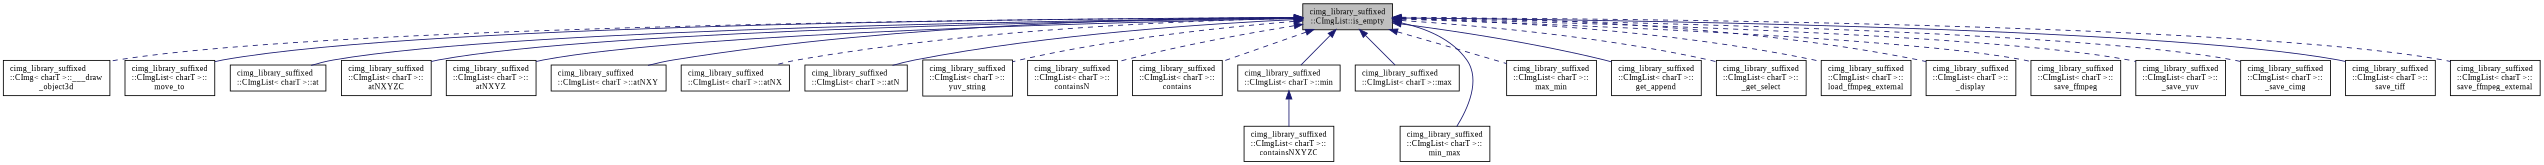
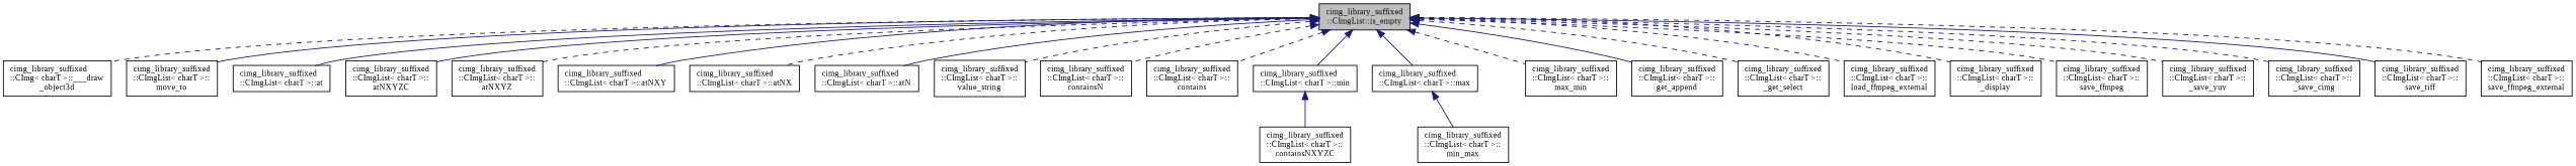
  digraph {
    fontname="Liberation Serif"
    rankdir=TB
    node [color=black fillcolor=white fontname="Liberation Serif" fontsize=10 shape=record style=filled]
    edge [color=midnightblue dir=back fontname="Liberation Serif" fontsize=10 labelfontname=Helvetica labelfontsize=10 style=dashed]
    n1 [fillcolor=grey75 fontcolor=black height=0.2 label="cimg_library_suffixed\l::CImgList::is_empty" width=0.4]
    n2 [height=0.2 label="cimg_library_suffixed\l::CImg\< charT \>::___draw\l_object3d" width=0.4]
    n3 [height=0.2 label="cimg_library_suffixed\l::CImgList\< charT \>::\lmove_to" width=0.4]
    n4 [height=0.2 label="cimg_library_suffixed\l::CImgList\< charT \>::at" width=0.4]
    n5 [height=0.2 label="cimg_library_suffixed\l::CImgList\< charT \>::\latNXYZC" width=0.4]
    n6 [height=0.2 label="cimg_library_suffixed\l::CImgList\< charT \>::\latNXYZ" width=0.4]
    n7 [height=0.2 label="cimg_library_suffixed\l::CImgList\< charT \>::atNXY" width=0.4]
    n8 [height=0.2 label="cimg_library_suffixed\l::CImgList\< charT \>::atNX" width=0.4]
    n9 [height=0.2 label="cimg_library_suffixed\l::CImgList\< charT \>::atN" width=0.4]
-   n10 [height=0.2 label="cimg_library_suffixed\l::CImgList\< charT \>::\lyuv_string" width=0.4]
+   n10 [height=0.2 label="cimg_library_suffixed\l::CImgList\< charT \>::\lvalue_string" width=0.4]
    n11 [height=0.2 label="cimg_library_suffixed\l::CImgList\< charT \>::\lcontainsN" width=0.4]
    n12 [height=0.2 label="cimg_library_suffixed\l::CImgList\< charT \>::\lcontains" width=0.4]
    n13 [height=0.2 label="cimg_library_suffixed\l::CImgList\< charT \>::min" width=0.4]
    n14 [height=0.2 label="cimg_library_suffixed\l::CImgList\< charT \>::max" width=0.4]
    n15 [height=0.2 label="cimg_library_suffixed\l::CImgList\< charT \>::\lmin_max" width=0.4]
    n16 [height=0.2 label="cimg_library_suffixed\l::CImgList\< charT \>::\lmax_min" width=0.4]
    n17 [height=0.2 label="cimg_library_suffixed\l::CImgList\< charT \>::\lget_append" width=0.4]
    n18 [height=0.2 label="cimg_library_suffixed\l::CImgList\< charT \>::\l_get_select" width=0.4]
    n19 [height=0.2 label="cimg_library_suffixed\l::CImgList\< charT \>::\lload_ffmpeg_external" width=0.4]
    n20 [height=0.2 label="cimg_library_suffixed\l::CImgList\< charT \>::\l_display" width=0.4]
    n21 [height=0.2 label="cimg_library_suffixed\l::CImgList\< charT \>::\lsave_ffmpeg" width=0.4]
    n22 [height=0.2 label="cimg_library_suffixed\l::CImgList\< charT \>::\l_save_yuv" width=0.4]
    n23 [height=0.2 label="cimg_library_suffixed\l::CImgList\< charT \>::\l_save_cimg" width=0.4]
    n24 [height=0.2 label="cimg_library_suffixed\l::CImgList\< charT \>::\lsave_tiff" width=0.4]
    n25 [height=0.2 label="cimg_library_suffixed\l::CImgList\< charT \>::\lsave_ffmpeg_external" width=0.4]
    n26 [height=0.2 label="cimg_library_suffixed\l::CImgList\< charT \>::\lcontainsNXYZC" width=0.4]
    n1 -> n2
    n1 -> n3 [style=solid]
    n1 -> n4 [style=solid]
    n1 -> n5 [style=solid]
-   n1 -> n6 [style=solid]
+   n1 -> n6
    n1 -> n7 [style=solid]
    n1 -> n8
    n1 -> n9 [style=solid]
    n1 -> n10
    n1 -> n11
    n1 -> n12
    n1 -> n13 [style=solid]
    n1 -> n14 [style=solid]
-   n1 -> n15 [style=solid]
+   n14 -> n15 [style=solid]
    n1 -> n16
    n1 -> n17 [style=solid]
    n1 -> n18
    n1 -> n19
    n1 -> n20
    n1 -> n21
    n1 -> n22
    n1 -> n23
    n1 -> n24 [style=solid]
    n1 -> n25
    n13 -> n26 [style=solid]
  }
